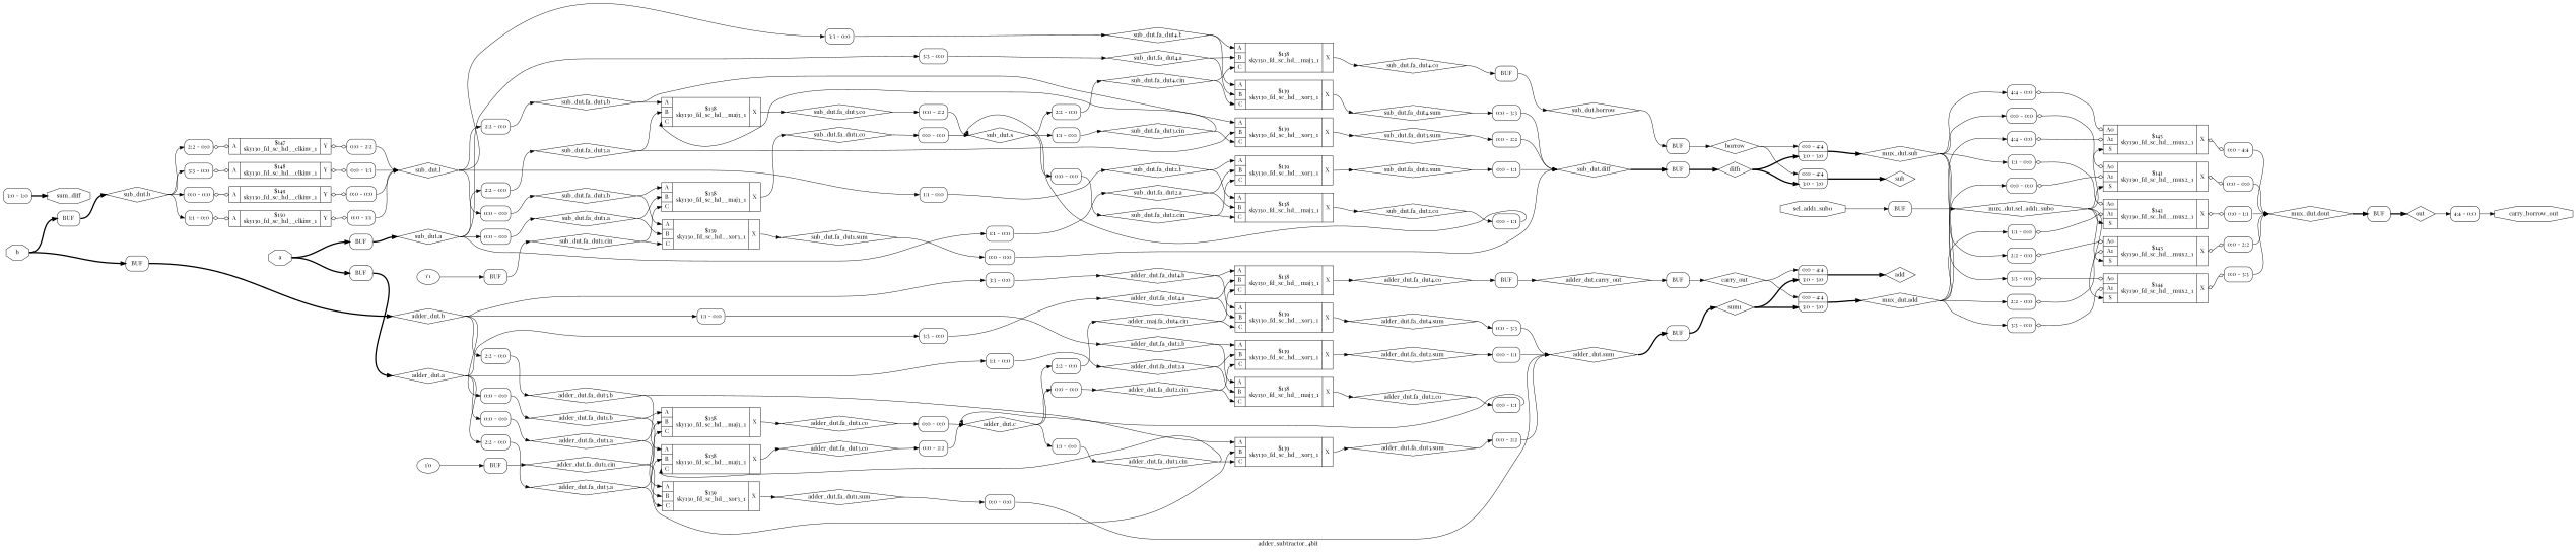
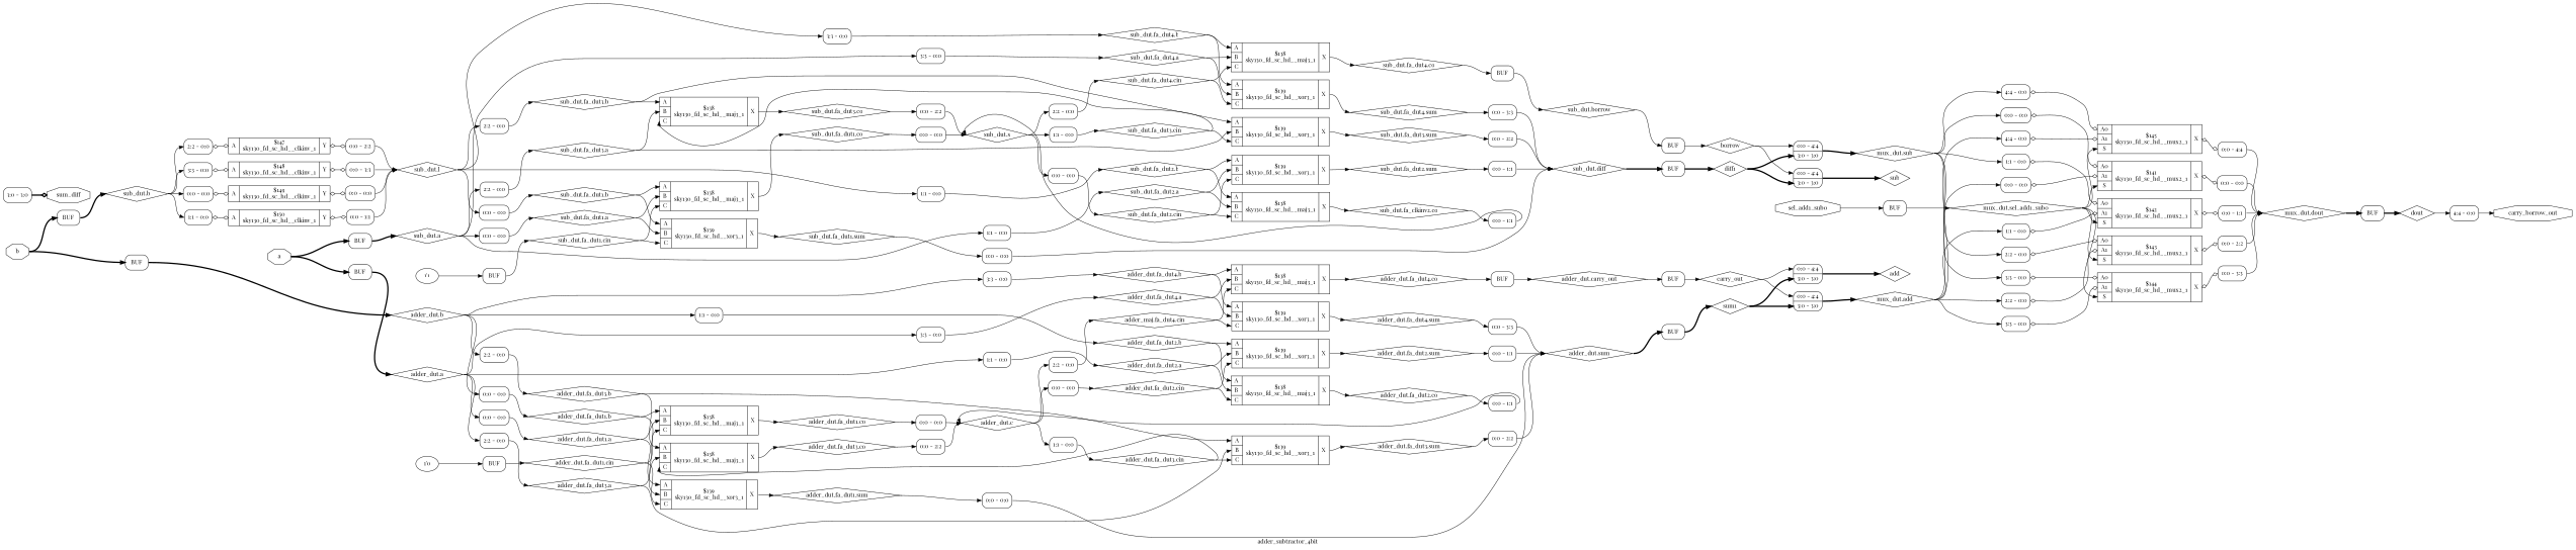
  digraph {
    fontname="Playfair Display"
    label=adder_subtractor_4bit
    rankdir=LR
    remincross=true
    node [fontname="Playfair Display" shape=record]
    edge [color=black fontname="Playfair Display" headport=w tailport=e]
    n1 [color=black fontcolor=black label=a shape=octagon]
    n2 [label=BUF shape=box style=rounded]
    n3 [label=BUF shape=box style=rounded]
    n4 [color=black fontcolor=black label="sub_dut.a" shape=diamond]
    n5 [color=black fontcolor=black label="adder_dut.a" shape=diamond]
    n6 [color=black fontcolor=black label=add shape=diamond]
    n7 [label="<s0> 3:3 - 0:0 " style=rounded]
    n8 [label="<s0> 2:2 - 0:0 " style=rounded]
    n9 [label="<s0> 1:1 - 0:0 " style=rounded]
    n10 [label="<s0> 0:0 - 0:0 " style=rounded]
    n11 [color=black fontcolor=black label="adder_dut.fa_dut4.a" shape=diamond]
    n12 [color=black fontcolor=black label="adder_dut.fa_dut3.a" shape=diamond]
    n13 [color=black fontcolor=black label="adder_dut.fa_dut2.a" shape=diamond]
    n14 [color=black fontcolor=black label="adder_dut.fa_dut1.a" shape=diamond]
    n15 [color=black fontcolor=black label="adder_dut.b" shape=diamond]
    n16 [label="<s0> 3:3 - 0:0 " style=rounded]
    n17 [label="<s0> 2:2 - 0:0 " style=rounded]
    n18 [label="<s0> 1:1 - 0:0 " style=rounded]
    n19 [label="<s0> 0:0 - 0:0 " style=rounded]
    n20 [color=black fontcolor=black label="adder_dut.fa_dut4.b" shape=diamond]
    n21 [color=black fontcolor=black label="adder_dut.fa_dut3.b" shape=diamond]
    n22 [color=black fontcolor=black label="adder_dut.fa_dut2.b" shape=diamond]
    n23 [color=black fontcolor=black label="adder_dut.fa_dut1.b" shape=diamond]
    n24 [color=black fontcolor=black label="adder_dut.c" shape=diamond]
    n25 [label="<s0> 2:2 - 0:0 " style=rounded]
    n26 [label="<s0> 1:1 - 0:0 " style=rounded]
    n27 [label="<s0> 0:0 - 0:0 " style=rounded]
    n28 [color=black fontcolor=black label="adder_maj.fa_dut4.cin" shape=diamond]
    n29 [color=black fontcolor=black label="adder_dut.fa_dut3.cin" shape=diamond]
    n30 [color=black fontcolor=black label="adder_dut.fa_dut2.cin" shape=diamond]
    n31 [color=black fontcolor=black label="adder_dut.carry_out" shape=diamond]
    n32 [label=BUF shape=box style=rounded]
    n33 [color=black fontcolor=black label=carry_out shape=diamond]
    n34 [label="{{<p68> A|<p69> B|<p70> C}|$138\nsky130_fd_sc_hd__maj3_1|{<p71> X}}"]
    n35 [label="{{<p68> A|<p69> B|<p70> C}|$139\nsky130_fd_sc_hd__xor3_1|{<p71> X}}"]
    n36 [color=black fontcolor=black label="adder_dut.fa_dut1.co" shape=diamond]
    n37 [color=black fontcolor=black label="adder_dut.fa_dut1.sum" shape=diamond]
    n38 [color=black fontcolor=black label="adder_dut.fa_dut1.cin" shape=diamond]
    n39 [label="<s0> 0:0 - 0:0 " style=rounded]
    n40 [label="<s0> 0:0 - 0:0 " style=rounded]
    n41 [color=black fontcolor=black label="adder_dut.sum" shape=diamond]
    n42 [label="{{<p68> A|<p69> B|<p70> C}|$138\nsky130_fd_sc_hd__maj3_1|{<p71> X}}"]
    n43 [label="{{<p68> A|<p69> B|<p70> C}|$139\nsky130_fd_sc_hd__xor3_1|{<p71> X}}"]
    n44 [color=black fontcolor=black label="adder_dut.fa_dut2.co" shape=diamond]
    n45 [color=black fontcolor=black label="adder_dut.fa_dut2.sum" shape=diamond]
    n46 [label="<s0> 0:0 - 1:1 " style=rounded]
    n47 [label="<s0> 0:0 - 1:1 " style=rounded]
    n48 [label="{{<p68> A|<p69> B|<p70> C}|$138\nsky130_fd_sc_hd__maj3_1|{<p71> X}}"]
    n49 [label="{{<p68> A|<p69> B|<p70> C}|$139\nsky130_fd_sc_hd__xor3_1|{<p71> X}}"]
    n50 [color=black fontcolor=black label="adder_dut.fa_dut3.co" shape=diamond]
    n51 [color=black fontcolor=black label="adder_dut.fa_dut3.sum" shape=diamond]
    n52 [label="<s0> 0:0 - 2:2 " style=rounded]
    n53 [label="<s0> 0:0 - 2:2 " style=rounded]
    n54 [label="{{<p68> A|<p69> B|<p70> C}|$138\nsky130_fd_sc_hd__maj3_1|{<p71> X}}"]
    n55 [label="{{<p68> A|<p69> B|<p70> C}|$139\nsky130_fd_sc_hd__xor3_1|{<p71> X}}"]
    n56 [color=black fontcolor=black label="adder_dut.fa_dut4.co" shape=diamond]
    n57 [color=black fontcolor=black label="adder_dut.fa_dut4.sum" shape=diamond]
    n58 [label=BUF shape=box style=rounded]
    n59 [label="<s0> 0:0 - 3:3 " style=rounded]
    n60 [label=BUF shape=box style=rounded]
    n61 [color=black fontcolor=black label=sum1 shape=diamond]
    n62 [color=black fontcolor=black label=b shape=octagon]
    n63 [label=BUF shape=box style=rounded]
    n64 [label=BUF shape=box style=rounded]
    n65 [color=black fontcolor=black label="sub_dut.b" shape=diamond]
    n66 [color=black fontcolor=black label=borrow shape=diamond]
    n67 [label="<s1> 0:0 - 4:4 |<s0> 3:0 - 3:0 " style=rounded]
    n68 [label="<s1> 0:0 - 4:4 |<s0> 3:0 - 3:0 " style=rounded]
    n69 [color=black fontcolor=black label=sub shape=diamond]
    n70 [color=black fontcolor=black label="mux_dut.sub" shape=diamond]
    n71 [color=black fontcolor=black label=carry_borrow_out shape=octagon]
    n72 [label="<s1> 0:0 - 4:4 |<s0> 3:0 - 3:0 " style=rounded]
    n73 [label="<s1> 0:0 - 4:4 |<s0> 3:0 - 3:0 " style=rounded]
    n74 [color=black fontcolor=black label="mux_dut.add" shape=diamond]
    n75 [color=black fontcolor=black label=diff1 shape=diamond]
-   n76 [color=black fontcolor=black label=out shape=diamond]
+   n76 [color=black fontcolor=black label=dout shape=diamond]
    n77 [label="<s0> 4:4 - 0:0 " style=rounded]
    n78 [label="<s0> 3:0 - 3:0 " style=rounded]
    n79 [color=black fontcolor=black label=sum_diff shape=octagon]
    n80 [label="<s0> 0:0 - 0:0 " style=rounded]
    n81 [label="<s0> 1:1 - 0:0 " style=rounded]
    n82 [label="<s0> 2:2 - 0:0 " style=rounded]
    n83 [label="<s0> 3:3 - 0:0 " style=rounded]
    n84 [label="<s0> 4:4 - 0:0 " style=rounded]
    n85 [label="{{<p80> A0|<p81> A1|<p82> S}|$141\nsky130_fd_sc_hd__mux2_1|{<p71> X}}"]
    n86 [label="{{<p80> A0|<p81> A1|<p82> S}|$142\nsky130_fd_sc_hd__mux2_1|{<p71> X}}"]
    n87 [label="{{<p80> A0|<p81> A1|<p82> S}|$143\nsky130_fd_sc_hd__mux2_1|{<p71> X}}"]
    n88 [label="{{<p80> A0|<p81> A1|<p82> S}|$144\nsky130_fd_sc_hd__mux2_1|{<p71> X}}"]
    n89 [label="{{<p80> A0|<p81> A1|<p82> S}|$145\nsky130_fd_sc_hd__mux2_1|{<p71> X}}"]
    n90 [color=black fontcolor=black label="mux_dut.dout" shape=diamond]
    n91 [label=BUF shape=box style=rounded]
    n92 [color=black fontcolor=black label="mux_dut.sel_add1_sub0" shape=diamond]
    n93 [label="<s0> 0:0 - 0:0 " style=rounded]
    n94 [label="<s0> 0:0 - 1:1 " style=rounded]
    n95 [label="<s0> 0:0 - 2:2 " style=rounded]
    n96 [label="<s0> 0:0 - 3:3 " style=rounded]
    n97 [label="<s0> 0:0 - 4:4 " style=rounded]
    n98 [label="<s0> 0:0 - 0:0 " style=rounded]
    n99 [label="<s0> 1:1 - 0:0 " style=rounded]
    n100 [label="<s0> 2:2 - 0:0 " style=rounded]
    n101 [label="<s0> 3:3 - 0:0 " style=rounded]
    n102 [label="<s0> 4:4 - 0:0 " style=rounded]
    n103 [color=black fontcolor=black label=sel_add1_sub0 shape=octagon]
    n104 [label=BUF shape=box style=rounded]
    n105 [label="<s0> 3:3 - 0:0 " style=rounded]
    n106 [label="<s0> 2:2 - 0:0 " style=rounded]
    n107 [label="<s0> 1:1 - 0:0 " style=rounded]
    n108 [label="<s0> 0:0 - 0:0 " style=rounded]
    n109 [color=black fontcolor=black label="sub_dut.fa_dut4.a" shape=diamond]
    n110 [color=black fontcolor=black label="sub_dut.fa_dut3.a" shape=diamond]
    n111 [color=black fontcolor=black label="sub_dut.fa_dut2.a" shape=diamond]
    n112 [color=black fontcolor=black label="sub_dut.fa_dut1.a" shape=diamond]
    n113 [label="<s0> 2:2 - 0:0 " style=rounded]
    n114 [label="<s0> 3:3 - 0:0 " style=rounded]
    n115 [label="<s0> 0:0 - 0:0 " style=rounded]
    n116 [label="<s0> 1:1 - 0:0 " style=rounded]
    n117 [label="{{<p68> A}|$147\nsky130_fd_sc_hd__clkinv_1|{<p88> Y}}"]
    n118 [label="{{<p68> A}|$148\nsky130_fd_sc_hd__clkinv_1|{<p88> Y}}"]
    n119 [label="{{<p68> A}|$149\nsky130_fd_sc_hd__clkinv_1|{<p88> Y}}"]
    n120 [label="{{<p68> A}|$150\nsky130_fd_sc_hd__clkinv_1|{<p88> Y}}"]
    n121 [color=black fontcolor=black label="sub_dut.borrow" shape=diamond]
    n122 [label=BUF shape=box style=rounded]
    n123 [color=black fontcolor=black label="sub_dut.diff" shape=diamond]
    n124 [label=BUF shape=box style=rounded]
    n125 [label="{{<p68> A|<p69> B|<p70> C}|$138\nsky130_fd_sc_hd__maj3_1|{<p71> X}}"]
    n126 [label="{{<p68> A|<p69> B|<p70> C}|$139\nsky130_fd_sc_hd__xor3_1|{<p71> X}}"]
    n127 [color=black fontcolor=black label="sub_dut.fa_dut1.co" shape=diamond]
    n128 [color=black fontcolor=black label="sub_dut.fa_dut1.sum" shape=diamond]
    n129 [color=black fontcolor=black label="sub_dut.fa_dut1.b" shape=diamond]
    n130 [color=black fontcolor=black label="sub_dut.fa_dut1.cin" shape=diamond]
    n131 [label="<s0> 0:0 - 0:0 " style=rounded]
    n132 [color=black fontcolor=black label="sub_dut.s" shape=diamond]
    n133 [label="<s0> 0:0 - 0:0 " style=rounded]
    n134 [label="{{<p68> A|<p69> B|<p70> C}|$138\nsky130_fd_sc_hd__maj3_1|{<p71> X}}"]
    n135 [label="{{<p68> A|<p69> B|<p70> C}|$139\nsky130_fd_sc_hd__xor3_1|{<p71> X}}"]
-   n136 [color=black fontcolor=black label="sub_dut.fa_dut2.co" shape=diamond]
+   n136 [color=black fontcolor=black label="sub_dut.fa_clkinv2.co" shape=diamond]
    n137 [color=black fontcolor=black label="sub_dut.fa_dut2.sum" shape=diamond]
    n138 [color=black fontcolor=black label="sub_dut.fa_dut2.b" shape=diamond]
    n139 [color=black fontcolor=black label="sub_dut.fa_dut2.cin" shape=diamond]
    n140 [label="<s0> 0:0 - 1:1 " style=rounded]
    n141 [label="<s0> 0:0 - 1:1 " style=rounded]
    n142 [label="{{<p68> A|<p69> B|<p70> C}|$138\nsky130_fd_sc_hd__maj3_1|{<p71> X}}"]
    n143 [label="{{<p68> A|<p69> B|<p70> C}|$139\nsky130_fd_sc_hd__xor3_1|{<p71> X}}"]
    n144 [color=black fontcolor=black label="sub_dut.fa_dut3.co" shape=diamond]
    n145 [color=black fontcolor=black label="sub_dut.fa_dut3.sum" shape=diamond]
    n146 [color=black fontcolor=black label="sub_dut.fa_dut3.b" shape=diamond]
    n147 [color=black fontcolor=black label="sub_dut.fa_dut3.cin" shape=diamond]
    n148 [label="<s0> 0:0 - 2:2 " style=rounded]
    n149 [label="<s0> 0:0 - 2:2 " style=rounded]
    n150 [label="{{<p68> A|<p69> B|<p70> C}|$138\nsky130_fd_sc_hd__maj3_1|{<p71> X}}"]
    n151 [label="{{<p68> A|<p69> B|<p70> C}|$139\nsky130_fd_sc_hd__xor3_1|{<p71> X}}"]
    n152 [color=black fontcolor=black label="sub_dut.fa_dut4.co" shape=diamond]
    n153 [color=black fontcolor=black label="sub_dut.fa_dut4.sum" shape=diamond]
    n154 [color=black fontcolor=black label="sub_dut.fa_dut4.b" shape=diamond]
    n155 [color=black fontcolor=black label="sub_dut.fa_dut4.cin" shape=diamond]
    n156 [label=BUF shape=box style=rounded]
    n157 [label="<s0> 0:0 - 3:3 " style=rounded]
    n158 [color=black fontcolor=black label="sub_dut.l" shape=diamond]
    n159 [label="<s0> 3:3 - 0:0 " style=rounded]
    n160 [label="<s0> 2:2 - 0:0 " style=rounded]
    n161 [label="<s0> 1:1 - 0:0 " style=rounded]
    n162 [label="<s0> 0:0 - 0:0 " style=rounded]
    n163 [label="<s0> 2:2 - 0:0 " style=rounded]
    n164 [label="<s0> 1:1 - 0:0 " style=rounded]
    n165 [label="<s0> 0:0 - 0:0 " style=rounded]
    n166 [label="<s0> 0:0 - 2:2 " style=rounded]
    n167 [label="<s0> 0:0 - 3:3 " style=rounded]
    n168 [label="<s0> 0:0 - 0:0 " style=rounded]
    n169 [label="<s0> 0:0 - 1:1 " style=rounded]
    n170 [label="1'1" shape=""]
    n171 [label=BUF shape=box style=rounded]
    n172 [label="1'0" shape=""]
    n173 [label=BUF shape=box style=rounded]
    n1 -> n2 [headport="w:w" style="setlinewidth(3)"]
    n1 -> n3 [headport="w:w" style="setlinewidth(3)"]
    n2 -> n4 [style="setlinewidth(3)" tailport="e:e"]
    n3 -> n5 [style="setlinewidth(3)" tailport="e:e"]
    n4 -> n105 [headport="s0:w"]
    n4 -> n106 [headport="s0:w"]
    n4 -> n107 [headport="s0:w"]
    n4 -> n108 [headport="s0:w"]
    n5 -> n7 [headport="s0:w"]
    n5 -> n8 [headport="s0:w"]
    n5 -> n9 [headport="s0:w"]
    n5 -> n10 [headport="s0:w"]
    n7 -> n11
    n8 -> n12
    n9 -> n13
    n10 -> n14
    n11 -> n54 [headport="p69:w"]
    n11 -> n55 [headport="p69:w"]
    n12 -> n48 [headport="p69:w"]
    n12 -> n49 [headport="p69:w"]
    n13 -> n42 [headport="p69:w"]
    n13 -> n43 [headport="p69:w"]
    n14 -> n34 [headport="p69:w"]
    n14 -> n35 [headport="p69:w"]
    n15 -> n16 [headport="s0:w"]
    n15 -> n17 [headport="s0:w"]
    n15 -> n18 [headport="s0:w"]
    n15 -> n19 [headport="s0:w"]
    n16 -> n20
    n17 -> n21
    n18 -> n22
    n19 -> n23
    n20 -> n54 [headport="p68:w"]
    n20 -> n55 [headport="p68:w"]
    n21 -> n48 [headport="p68:w"]
    n21 -> n49 [headport="p68:w"]
    n22 -> n42 [headport="p68:w"]
    n22 -> n43 [headport="p68:w"]
    n23 -> n34 [headport="p68:w"]
    n23 -> n35 [headport="p68:w"]
    n24 -> n25 [headport="s0:w"]
    n24 -> n26 [headport="s0:w"]
    n24 -> n27 [headport="s0:w"]
    n25 -> n28
    n26 -> n29
    n27 -> n30
    n28 -> n54 [headport="p70:w"]
    n28 -> n55 [headport="p70:w"]
    n29 -> n48 [headport="p70:w"]
    n29 -> n49 [headport="p70:w"]
    n30 -> n42 [headport="p70:w"]
    n30 -> n43 [headport="p70:w"]
    n31 -> n32 [headport="w:w"]
    n32 -> n33 [tailport="e:e"]
    n33 -> n72 [headport="s1:w"]
    n33 -> n73 [headport="s1:w"]
    n34 -> n36 [tailport="p71:e"]
    n35 -> n37 [tailport="p71:e"]
    n36 -> n39
    n37 -> n40
    n38 -> n34 [headport="p70:w"]
    n38 -> n35 [headport="p70:w"]
    n39 -> n24 [tailport="s0:e"]
    n40 -> n41 [tailport="s0:e"]
    n41 -> n60 [headport="w:w" style="setlinewidth(3)"]
    n42 -> n44 [tailport="p71:e"]
    n43 -> n45 [tailport="p71:e"]
    n44 -> n46
    n45 -> n47
    n46 -> n24 [tailport="s0:e"]
    n47 -> n41 [tailport="s0:e"]
    n48 -> n50 [tailport="p71:e"]
    n49 -> n51 [tailport="p71:e"]
    n50 -> n52
    n51 -> n53
    n52 -> n24 [tailport="s0:e"]
    n53 -> n41 [tailport="s0:e"]
    n54 -> n56 [tailport="p71:e"]
    n55 -> n57 [tailport="p71:e"]
    n56 -> n58 [headport="w:w"]
    n57 -> n59
    n58 -> n31 [tailport="e:e"]
    n59 -> n41 [tailport="s0:e"]
    n60 -> n61 [style="setlinewidth(3)" tailport="e:e"]
    n61 -> n72 [headport="s0:w" style="setlinewidth(3)"]
    n61 -> n73 [headport="s0:w" style="setlinewidth(3)"]
    n62 -> n63 [headport="w:w" style="setlinewidth(3)"]
    n62 -> n64 [headport="w:w" style="setlinewidth(3)"]
    n63 -> n65 [style="setlinewidth(3)" tailport="e:e"]
    n64 -> n15 [style="setlinewidth(3)" tailport="e:e"]
    n65 -> n113 [headport="s0:w"]
    n65 -> n114 [headport="s0:w"]
    n65 -> n115 [headport="s0:w"]
    n65 -> n116 [headport="s0:w"]
    n66 -> n67 [headport="s1:w"]
    n66 -> n68 [headport="s1:w"]
    n67 -> n69 [style="setlinewidth(3)"]
    n68 -> n70 [style="setlinewidth(3)"]
    n70 -> n98 [headport="s0:w"]
    n70 -> n99 [headport="s0:w"]
    n70 -> n100 [headport="s0:w"]
    n70 -> n101 [headport="s0:w"]
    n70 -> n102 [headport="s0:w"]
    n72 -> n6 [style="setlinewidth(3)"]
    n73 -> n74 [style="setlinewidth(3)"]
    n74 -> n80 [headport="s0:w"]
    n74 -> n81 [headport="s0:w"]
    n74 -> n82 [headport="s0:w"]
    n74 -> n83 [headport="s0:w"]
    n74 -> n84 [headport="s0:w"]
    n75 -> n67 [headport="s0:w" style="setlinewidth(3)"]
    n75 -> n68 [headport="s0:w" style="setlinewidth(3)"]
    n76 -> n77 [headport="s0:w"]
    n77 -> n71
-   n78 -> n79 [style="setlinewidth(3)"]
+   n78 -> n79 [style="setlinewidth(3)" arrowhead=odiamond]
    n80 -> n85 [arrowhead=odiamond arrowtail=odiamond dir=both headport="p81:w"]
    n81 -> n86 [arrowhead=odiamond arrowtail=odiamond dir=both headport="p81:w"]
    n82 -> n87 [arrowhead=odiamond arrowtail=odiamond dir=both headport="p81:w"]
    n83 -> n88 [arrowhead=odiamond arrowtail=odiamond dir=both headport="p81:w"]
    n84 -> n89 [arrowhead=odiamond arrowtail=odiamond dir=both headport="p81:w"]
    n85 -> n93 [arrowhead=odiamond arrowtail=odiamond dir=both tailport="p71:e"]
    n86 -> n94 [arrowhead=odiamond arrowtail=odiamond dir=both tailport="p71:e"]
    n87 -> n95 [arrowhead=odiamond arrowtail=odiamond dir=both tailport="p71:e"]
    n88 -> n96 [arrowhead=odiamond arrowtail=odiamond dir=both tailport="p71:e"]
    n89 -> n97 [arrowhead=odiamond arrowtail=odiamond dir=both tailport="p71:e"]
    n90 -> n91 [headport="w:w" style="setlinewidth(3)"]
    n91 -> n76 [style="setlinewidth(3)" tailport="e:e"]
    n92 -> n85 [headport="p82:w"]
    n92 -> n86 [headport="p82:w"]
    n92 -> n87 [headport="p82:w"]
    n92 -> n88 [headport="p82:w"]
    n92 -> n89 [headport="p82:w"]
    n93 -> n90 [tailport="s0:e"]
    n94 -> n90 [tailport="s0:e"]
    n95 -> n90 [tailport="s0:e"]
    n96 -> n90 [tailport="s0:e"]
    n97 -> n90 [tailport="s0:e"]
    n98 -> n85 [arrowhead=odiamond arrowtail=odiamond dir=both headport="p80:w"]
    n99 -> n86 [arrowhead=odiamond arrowtail=odiamond dir=both headport="p80:w"]
    n100 -> n87 [arrowhead=odiamond arrowtail=odiamond dir=both headport="p80:w"]
    n101 -> n88 [arrowhead=odiamond arrowtail=odiamond dir=both headport="p80:w"]
    n102 -> n89 [arrowhead=odiamond arrowtail=odiamond dir=both headport="p80:w"]
    n103 -> n104 [headport="w:w"]
    n104 -> n92 [tailport="e:e"]
    n105 -> n109
    n106 -> n110
    n107 -> n111
    n108 -> n112
    n109 -> n150 [headport="p69:w"]
    n109 -> n151 [headport="p69:w"]
    n110 -> n142 [headport="p69:w"]
    n110 -> n143 [headport="p69:w"]
    n111 -> n134 [headport="p69:w"]
    n111 -> n135 [headport="p69:w"]
    n112 -> n125 [headport="p69:w"]
    n112 -> n126 [headport="p69:w"]
    n113 -> n117 [arrowhead=odiamond arrowtail=odiamond dir=both headport="p68:w"]
    n114 -> n118 [arrowhead=odiamond arrowtail=odiamond dir=both headport="p68:w"]
    n115 -> n119 [arrowhead=odiamond arrowtail=odiamond dir=both headport="p68:w"]
    n116 -> n120 [arrowhead=odiamond arrowtail=odiamond dir=both headport="p68:w"]
    n117 -> n166 [arrowhead=odiamond arrowtail=odiamond dir=both tailport="p88:e"]
    n118 -> n167 [arrowhead=odiamond arrowtail=odiamond dir=both tailport="p88:e"]
    n119 -> n168 [arrowhead=odiamond arrowtail=odiamond dir=both tailport="p88:e"]
    n120 -> n169 [arrowhead=odiamond arrowtail=odiamond dir=both tailport="p88:e"]
    n121 -> n122 [headport="w:w"]
    n122 -> n66 [tailport="e:e"]
    n123 -> n124 [headport="w:w" style="setlinewidth(3)"]
    n124 -> n75 [style="setlinewidth(3)" tailport="e:e"]
    n125 -> n127 [tailport="p71:e"]
    n126 -> n128 [tailport="p71:e"]
    n127 -> n131
    n128 -> n133
    n129 -> n125 [headport="p68:w"]
    n129 -> n126 [headport="p68:w"]
    n130 -> n125 [headport="p70:w"]
    n130 -> n126 [headport="p70:w"]
    n131 -> n132 [tailport="s0:e"]
    n132 -> n163 [headport="s0:w"]
    n132 -> n164 [headport="s0:w"]
    n132 -> n165 [headport="s0:w"]
    n133 -> n123 [tailport="s0:e"]
    n134 -> n136 [tailport="p71:e"]
    n135 -> n137 [tailport="p71:e"]
    n136 -> n140
    n137 -> n141
    n138 -> n134 [headport="p68:w"]
    n138 -> n135 [headport="p68:w"]
    n139 -> n134 [headport="p70:w"]
    n139 -> n135 [headport="p70:w"]
    n140 -> n132 [tailport="s0:e"]
    n141 -> n123 [tailport="s0:e"]
    n142 -> n144 [tailport="p71:e"]
    n143 -> n145 [tailport="p71:e"]
    n144 -> n148
    n145 -> n149
    n146 -> n142 [headport="p68:w"]
    n146 -> n143 [headport="p68:w"]
    n147 -> n142 [headport="p70:w"]
    n147 -> n143 [headport="p70:w"]
    n148 -> n132 [tailport="s0:e"]
    n149 -> n123 [tailport="s0:e"]
    n150 -> n152 [tailport="p71:e"]
    n151 -> n153 [tailport="p71:e"]
    n152 -> n156 [headport="w:w"]
    n153 -> n157
    n154 -> n150 [headport="p68:w"]
    n154 -> n151 [headport="p68:w"]
    n155 -> n150 [headport="p70:w"]
    n155 -> n151 [headport="p70:w"]
    n156 -> n121 [tailport="e:e"]
    n157 -> n123 [tailport="s0:e"]
    n158 -> n159 [headport="s0:w"]
    n158 -> n160 [headport="s0:w"]
    n158 -> n161 [headport="s0:w"]
    n158 -> n162 [headport="s0:w"]
    n159 -> n154
    n160 -> n146
    n161 -> n138
    n162 -> n129
    n163 -> n155
    n164 -> n147
    n165 -> n139
    n166 -> n158 [tailport="s0:e"]
    n167 -> n158 [tailport="s0:e"]
    n168 -> n158 [tailport="s0:e"]
    n169 -> n158 [tailport="s0:e"]
    n170 -> n171 [headport="w:w"]
    n171 -> n130 [tailport="e:e"]
    n172 -> n173 [headport="w:w"]
    n173 -> n38 [tailport="e:e"]
  }
